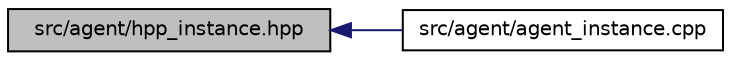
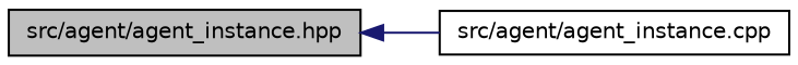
  digraph {
    rankdir=LR
    node [color=black fontname=Helvetica fontsize=10 shape=record style=filled]
-   n1 [fillcolor=grey75 fontcolor=black height=0.2 label="src/agent/hpp_instance.hpp" width=0.4]
+   n1 [fillcolor=grey75 fontcolor=black height=0.2 label="src/agent/agent_instance.hpp" width=0.4]
    n2 [fillcolor=white height=0.2 label="src/agent/agent_instance.cpp" width=0.4]
    n1 -> n2 [color=midnightblue dir=back fontname=Helvetica fontsize=10 labelfontname=Helvetica labelfontsize=10 style=solid]
  }
